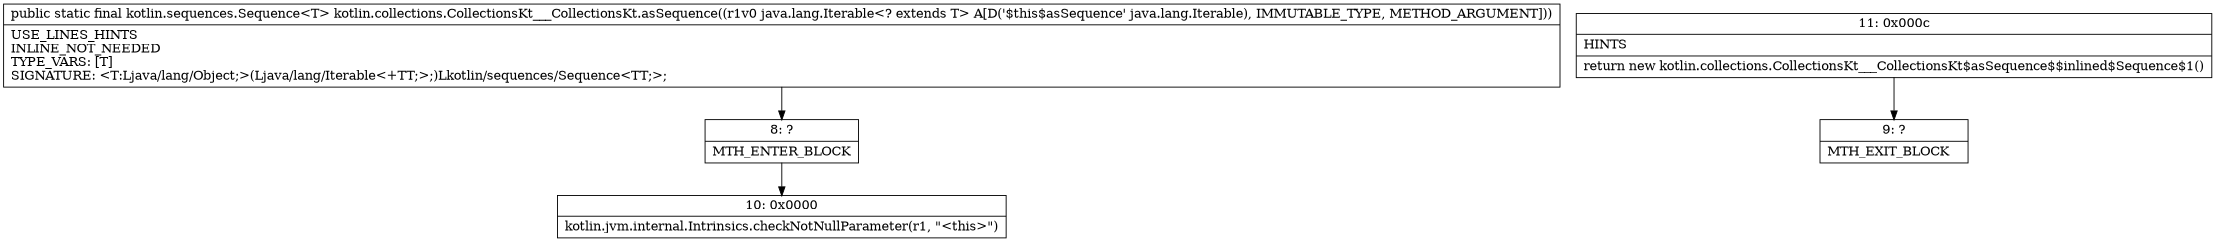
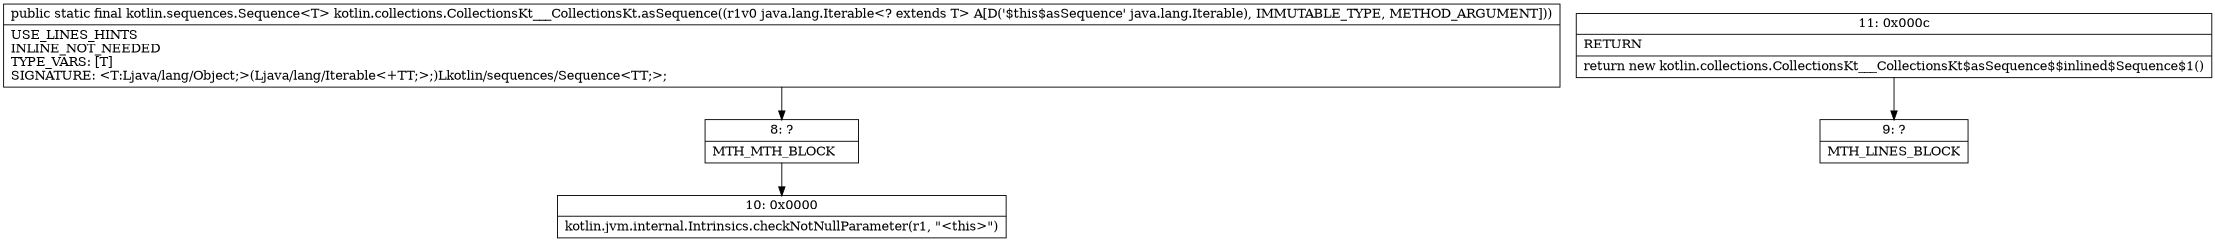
  digraph {
    node [shape=record]
-   n1 [label="{8\:\ ?|MTH_ENTER_BLOCK\l}"]
+   n1 [label="{8\:\ ?|MTH_MTH_BLOCK\l}"]
    n2 [label="{10\:\ 0x0000|kotlin.jvm.internal.Intrinsics.checkNotNullParameter(r1, \"\<this\>\")\l}"]
-   n3 [label="{11\:\ 0x000c|HINTS\l|return new kotlin.collections.CollectionsKt___CollectionsKt$asSequence$$inlined$Sequence$1()\l}"]
-   n4 [label="{9\:\ ?|MTH_EXIT_BLOCK\l}"]
+   n3 [label="{11\:\ 0x000c|RETURN\l|return new kotlin.collections.CollectionsKt___CollectionsKt$asSequence$$inlined$Sequence$1()\l}"]
+   n4 [label="{9\:\ ?|MTH_LINES_BLOCK\l}"]
    n5 [label="{public static final kotlin.sequences.Sequence\<T\> kotlin.collections.CollectionsKt___CollectionsKt.asSequence((r1v0 java.lang.Iterable\<? extends T\> A[D('$this$asSequence' java.lang.Iterable), IMMUTABLE_TYPE, METHOD_ARGUMENT]))  | USE_LINES_HINTS\lINLINE_NOT_NEEDED\lTYPE_VARS: [T]\lSIGNATURE: \<T:Ljava\/lang\/Object;\>(Ljava\/lang\/Iterable\<+TT;\>;)Lkotlin\/sequences\/Sequence\<TT;\>;\l}"]
    n1 -> n2
    n3 -> n4
    n5 -> n1
  }
